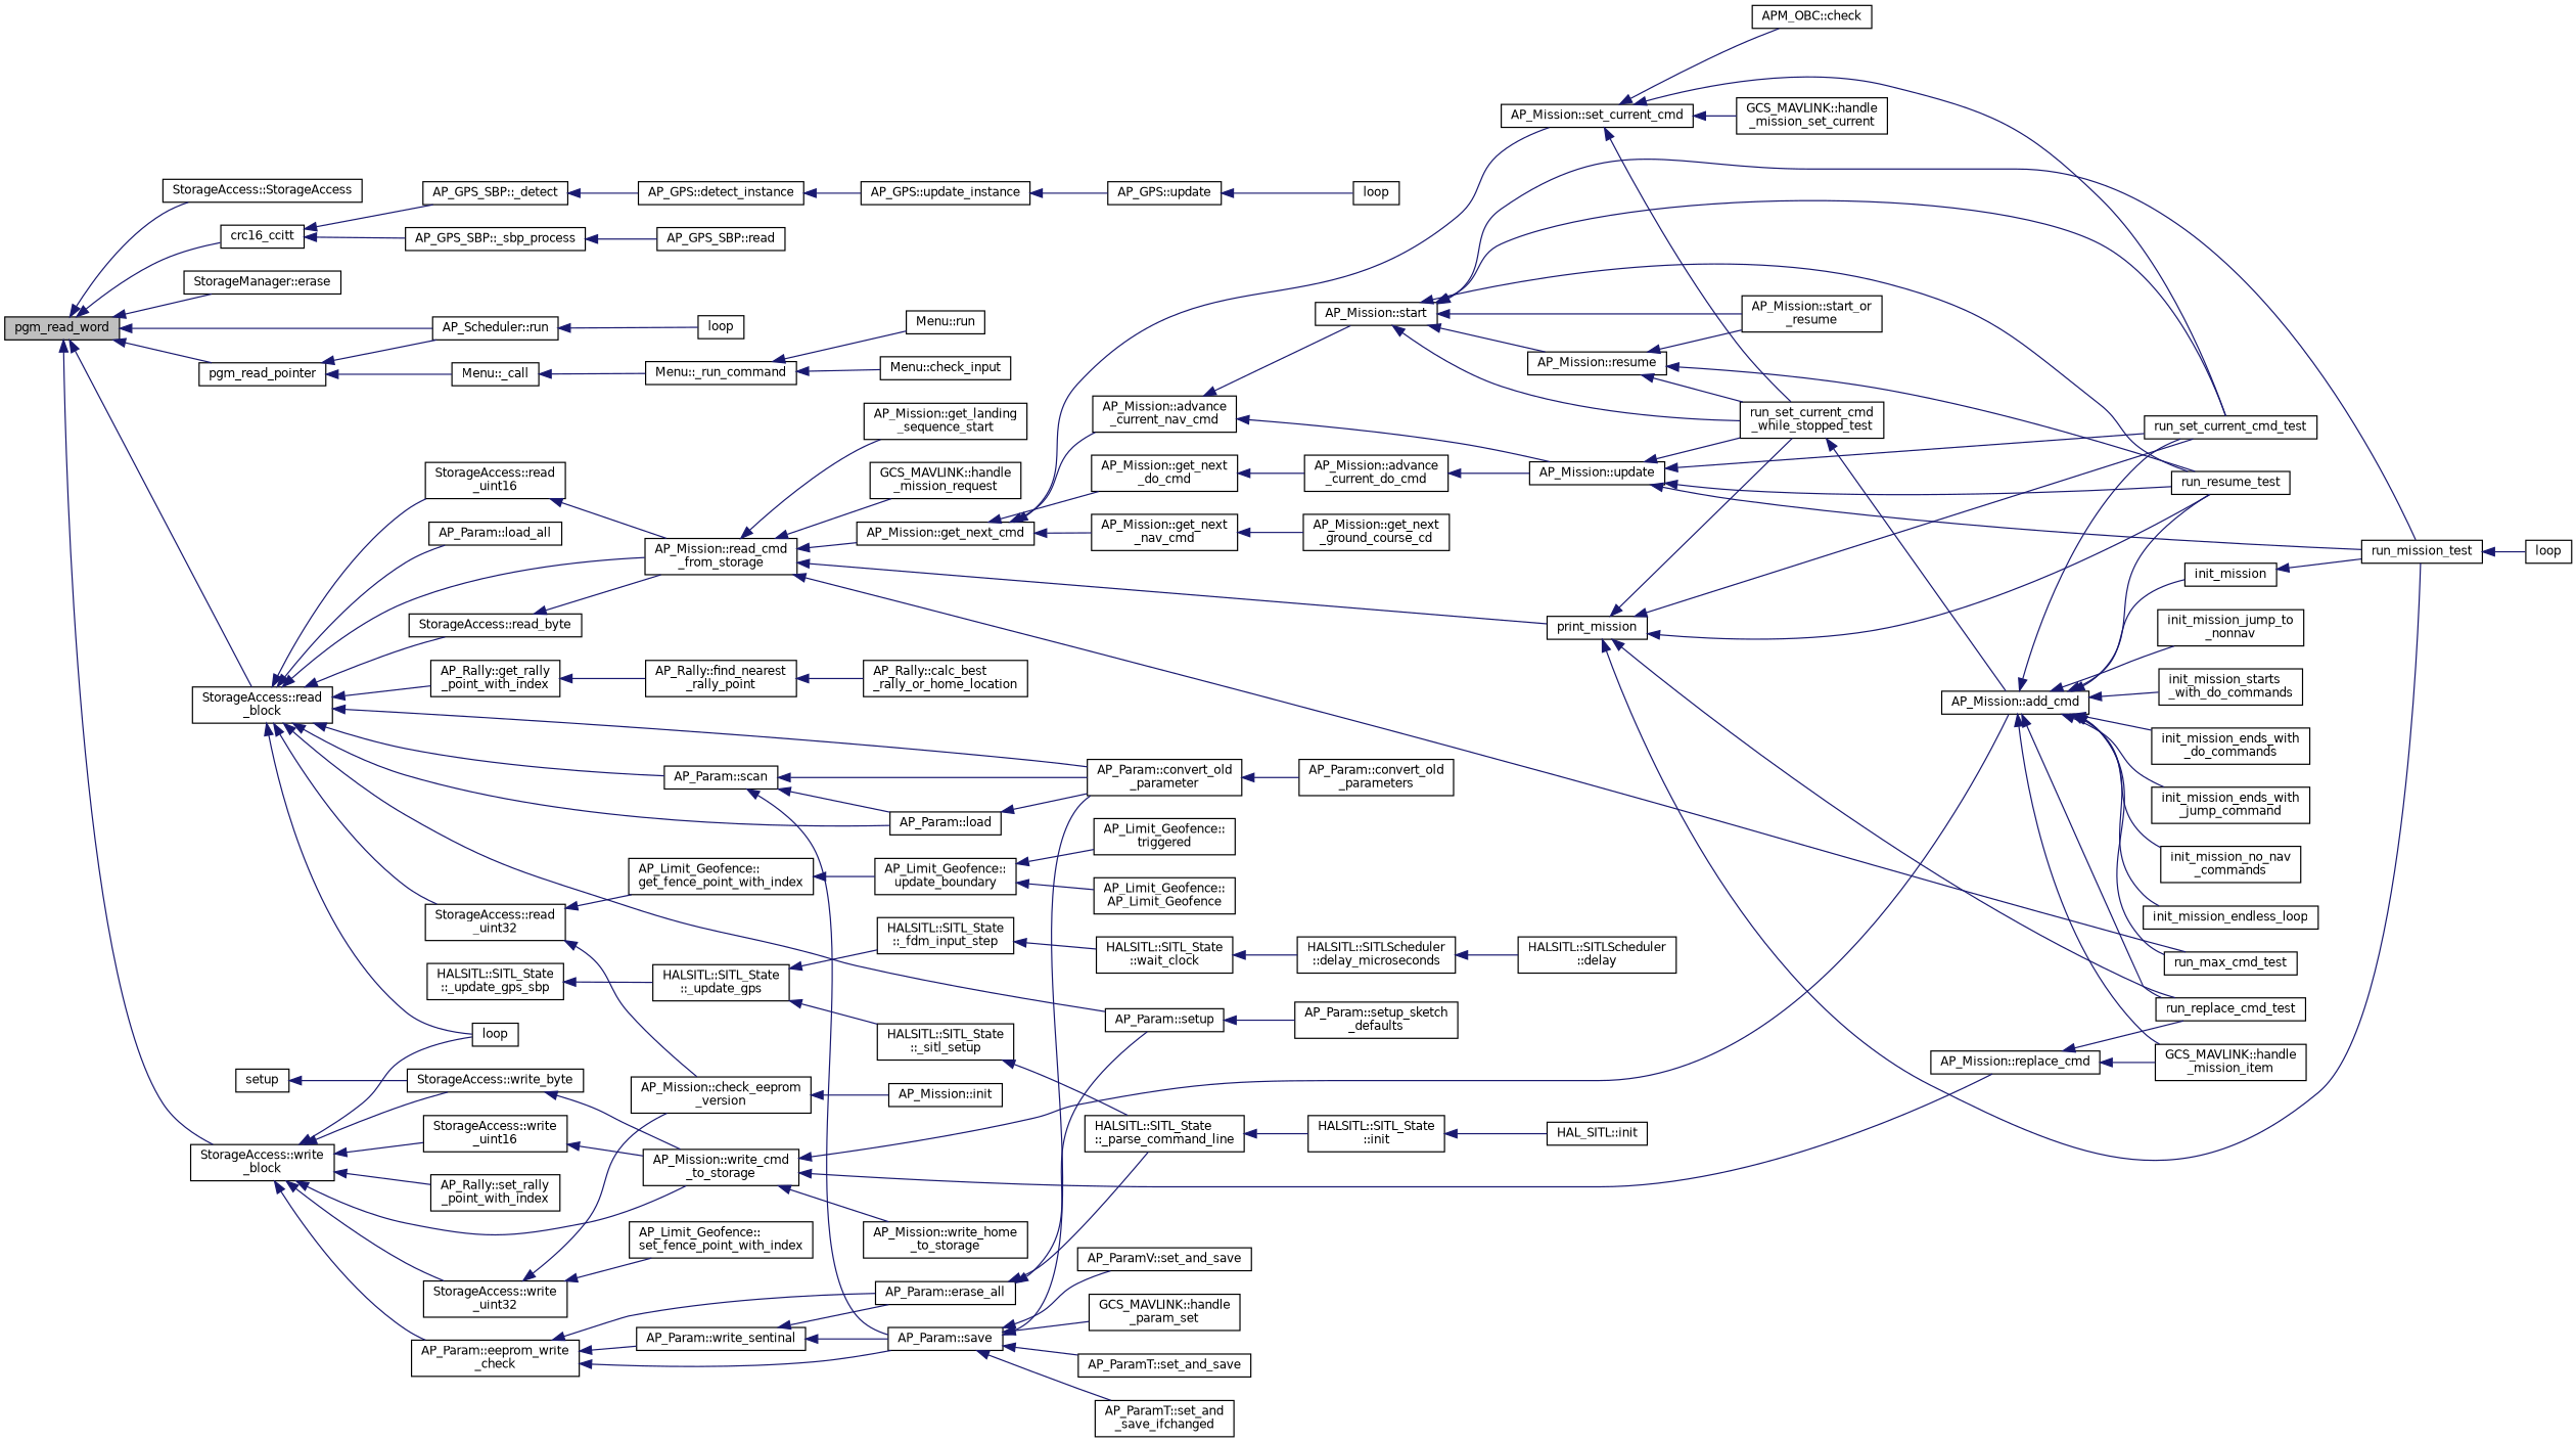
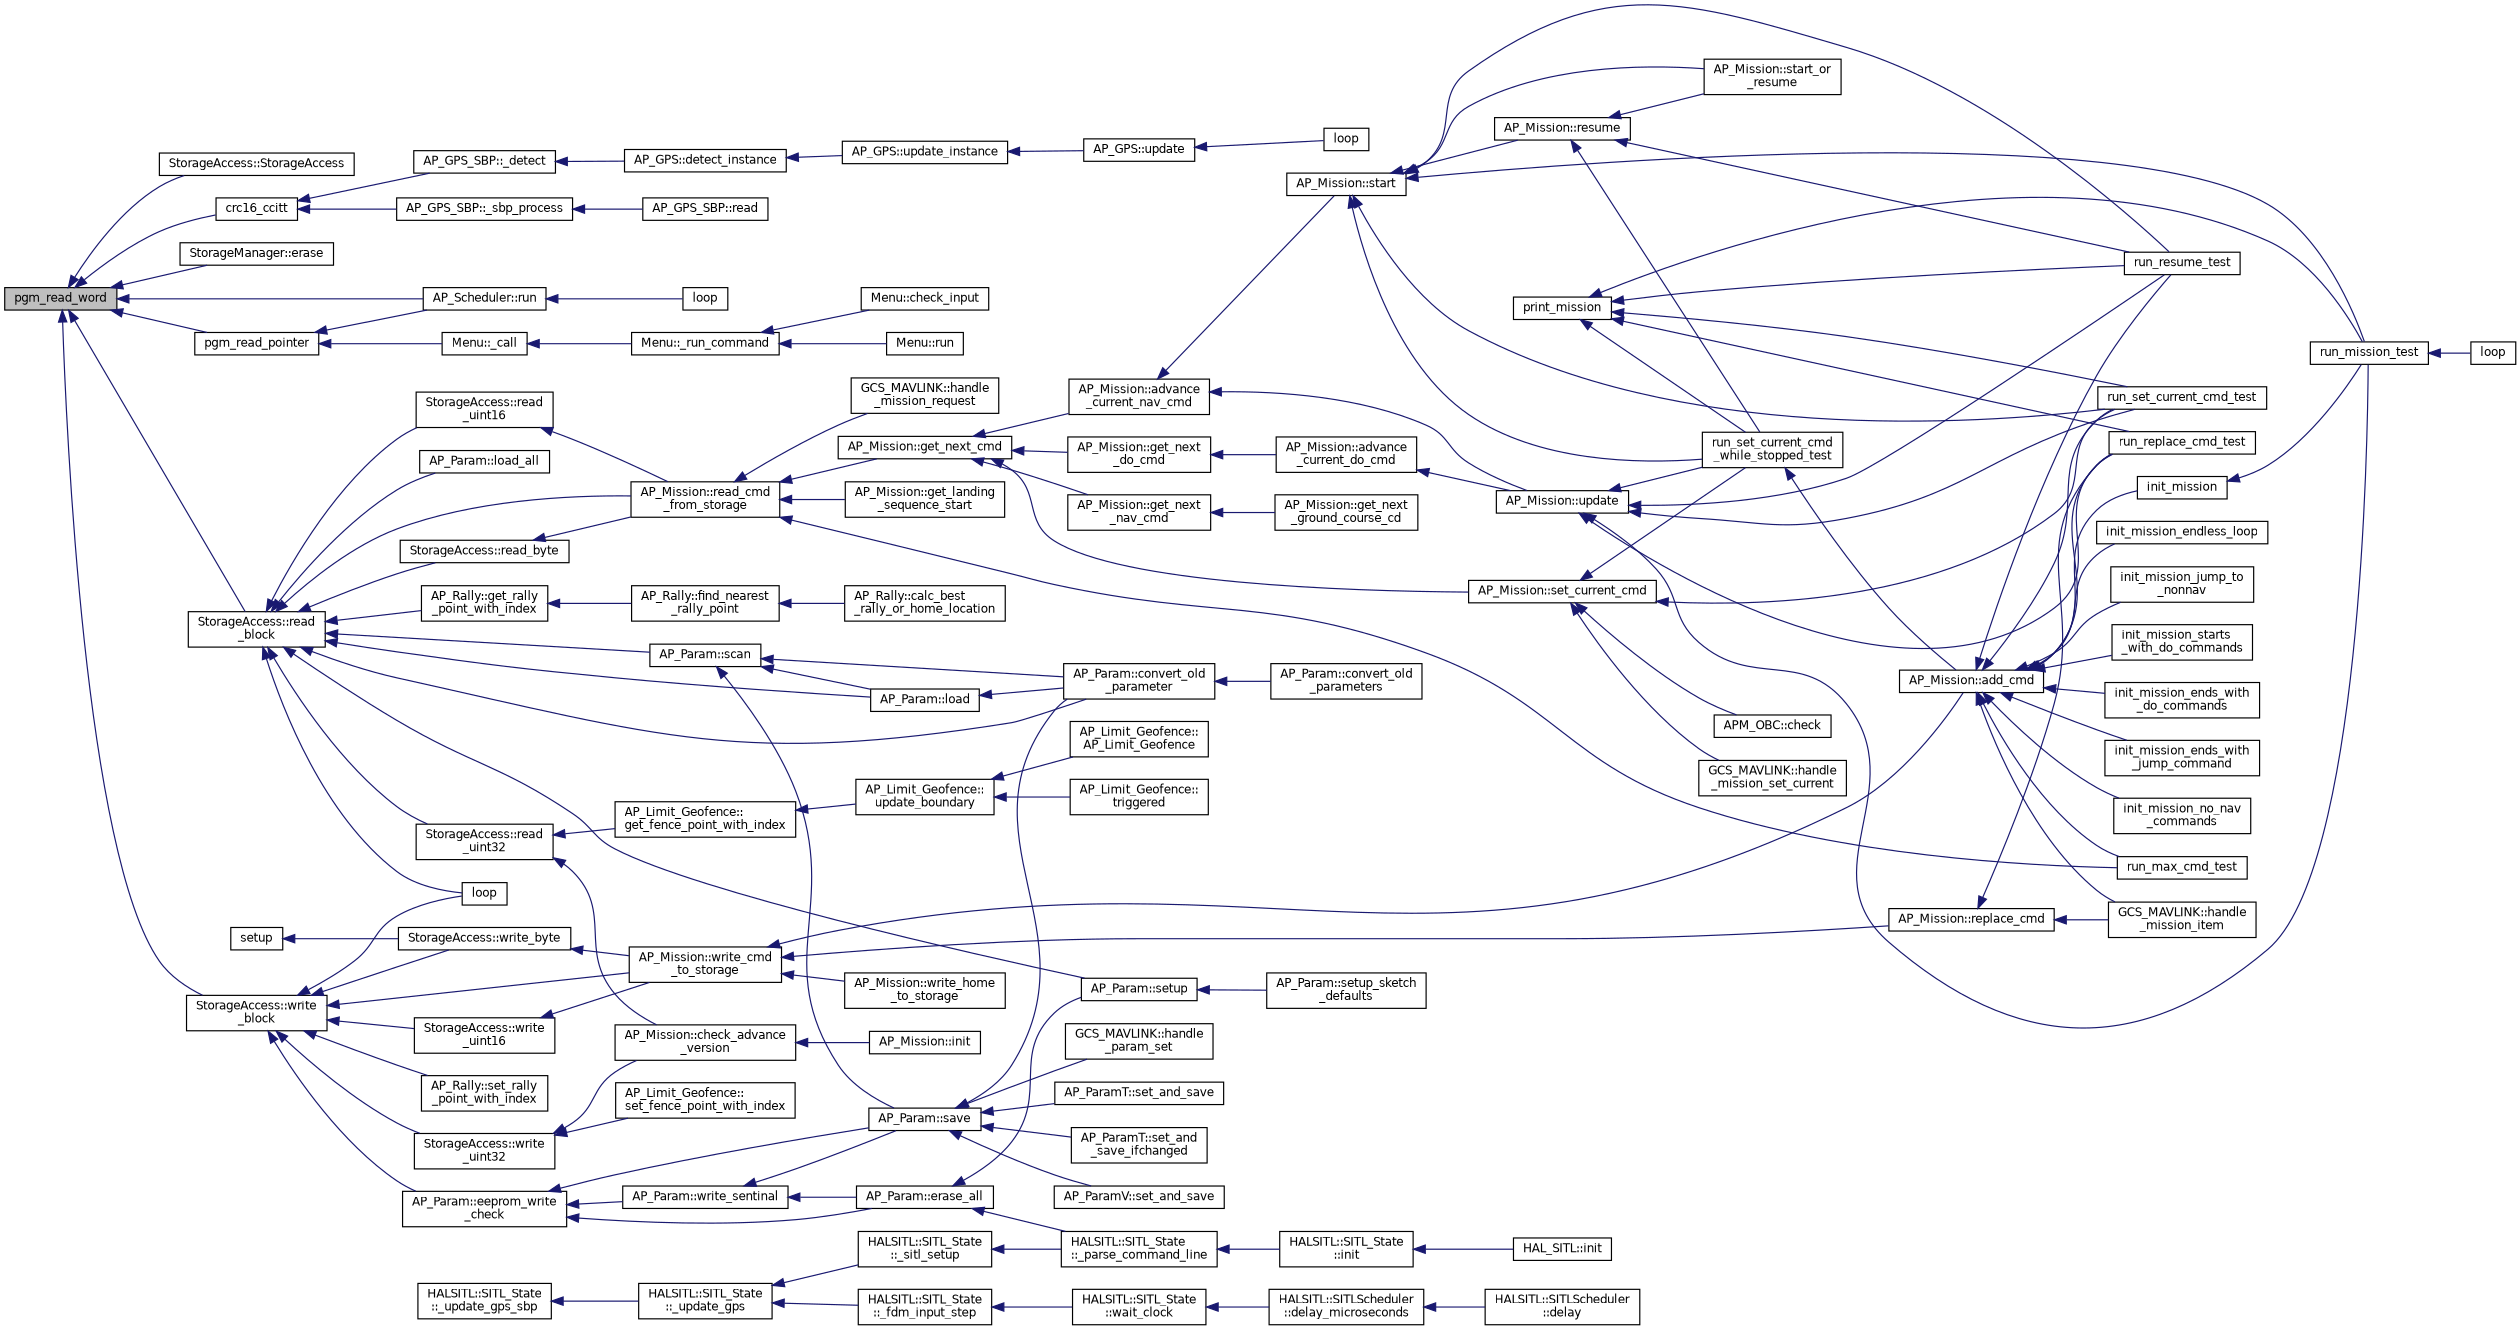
  digraph {
    rankdir=LR
    node [color=black fillcolor=white fontname=Helvetica fontsize=10 shape=record style=filled]
    edge [color=midnightblue dir=back fontname=Helvetica fontsize=10 labelfontname=Helvetica labelfontsize=10 style=solid]
    n1 [fillcolor=grey75 fontcolor=black height=0.2 label=pgm_read_word width=0.4]
    n2 [height=0.2 label=crc16_ccitt width=0.4]
    n3 [height=0.2 label="StorageManager::erase" width=0.4]
    n4 [height=0.2 label=pgm_read_pointer width=0.4]
    n5 [height=0.2 label="AP_Scheduler::run" width=0.4]
    n6 [height=0.2 label="StorageAccess::read\l_block" width=0.4]
    n7 [height=0.2 label="StorageAccess::StorageAccess" width=0.4]
    n8 [height=0.2 label="StorageAccess::write\l_block" width=0.4]
    n9 [height=0.2 label="AP_GPS_SBP::_detect" width=0.4]
    n10 [height=0.2 label="AP_GPS_SBP::_sbp_process" width=0.4]
    n11 [height=0.2 label="Menu::_call" width=0.4]
    n12 [height=0.2 label=loop width=0.4]
    n13 [height=0.2 label="AP_Mission::read_cmd\l_from_storage" width=0.4]
    n14 [height=0.2 label="AP_Param::setup" width=0.4]
    n15 [height=0.2 label="AP_Param::scan" width=0.4]
    n16 [height=0.2 label="AP_Param::convert_old\l_parameter" width=0.4]
    n17 [height=0.2 label="AP_Param::load" width=0.4]
    n18 [height=0.2 label="AP_Param::load_all" width=0.4]
    n19 [height=0.2 label="AP_Rally::get_rally\l_point_with_index" width=0.4]
    n20 [height=0.2 label=loop width=0.4]
    n21 [height=0.2 label="StorageAccess::read_byte" width=0.4]
    n22 [height=0.2 label="StorageAccess::read\l_uint16" width=0.4]
    n23 [height=0.2 label="StorageAccess::read\l_uint32" width=0.4]
    n24 [height=0.2 label="AP_Mission::write_cmd\l_to_storage" width=0.4]
    n25 [height=0.2 label="AP_Param::eeprom_write\l_check" width=0.4]
    n26 [height=0.2 label="AP_Rally::set_rally\l_point_with_index" width=0.4]
    n27 [height=0.2 label="StorageAccess::write_byte" width=0.4]
    n28 [height=0.2 label="StorageAccess::write\l_uint16" width=0.4]
    n29 [height=0.2 label="StorageAccess::write\l_uint32" width=0.4]
    n30 [height=0.2 label="AP_GPS::detect_instance" width=0.4]
    n31 [height=0.2 label="AP_GPS_SBP::read" width=0.4]
    n32 [height=0.2 label="AP_GPS::update_instance" width=0.4]
    n33 [height=0.2 label="AP_GPS::update" width=0.4]
    n34 [height=0.2 label=loop width=0.4]
    n35 [height=0.2 label="HALSITL::SITL_State\l::_update_gps_sbp" width=0.4]
    n36 [height=0.2 label="HALSITL::SITL_State\l::_update_gps" width=0.4]
    n37 [height=0.2 label="HALSITL::SITL_State\l::_sitl_setup" width=0.4]
    n38 [height=0.2 label="HALSITL::SITL_State\l::_fdm_input_step" width=0.4]
    n39 [height=0.2 label="HALSITL::SITL_State\l::_parse_command_line" width=0.4]
    n40 [height=0.2 label="HALSITL::SITL_State\l::wait_clock" width=0.4]
    n41 [height=0.2 label="HALSITL::SITL_State\l::init" width=0.4]
    n42 [height=0.2 label="HAL_SITL::init" width=0.4]
    n43 [height=0.2 label="HALSITL::SITLScheduler\l::delay_microseconds" width=0.4]
    n44 [height=0.2 label="HALSITL::SITLScheduler\l::delay" width=0.4]
    n45 [height=0.2 label="Menu::_run_command" width=0.4]
    n46 [height=0.2 label="Menu::run" width=0.4]
    n47 [height=0.2 label="Menu::check_input" width=0.4]
    n48 [height=0.2 label="AP_Mission::get_next_cmd" width=0.4]
    n49 [height=0.2 label="AP_Mission::get_landing\l_sequence_start" width=0.4]
    n50 [height=0.2 label=print_mission width=0.4]
    n51 [height=0.2 label=run_max_cmd_test width=0.4]
    n52 [height=0.2 label="GCS_MAVLINK::handle\l_mission_request" width=0.4]
    n53 [height=0.2 label="AP_Param::setup_sketch\l_defaults" width=0.4]
    n54 [height=0.2 label="AP_Param::save" width=0.4]
    n55 [height=0.2 label="AP_Param::convert_old\l_parameters" width=0.4]
    n56 [height=0.2 label="AP_Rally::find_nearest\l_rally_point" width=0.4]
    n57 [height=0.2 label="AP_Limit_Geofence::\lget_fence_point_with_index" width=0.4]
-   n58 [height=0.2 label="AP_Mission::check_eeprom\l_version" width=0.4]
+   n58 [height=0.2 label="AP_Mission::check_advance\l_version" width=0.4]
    n59 [height=0.2 label="AP_Mission::get_next\l_nav_cmd" width=0.4]
    n60 [height=0.2 label="AP_Mission::set_current_cmd" width=0.4]
    n61 [height=0.2 label="AP_Mission::advance\l_current_nav_cmd" width=0.4]
    n62 [height=0.2 label="AP_Mission::get_next\l_do_cmd" width=0.4]
    n63 [height=0.2 label=run_set_current_cmd_test width=0.4]
    n64 [height=0.2 label="run_set_current_cmd\l_while_stopped_test" width=0.4]
    n65 [height=0.2 label=run_resume_test width=0.4]
    n66 [height=0.2 label=run_mission_test width=0.4]
    n67 [height=0.2 label=run_replace_cmd_test width=0.4]
    n68 [height=0.2 label="AP_Mission::get_next\l_ground_course_cd" width=0.4]
    n69 [height=0.2 label="APM_OBC::check" width=0.4]
    n70 [height=0.2 label="GCS_MAVLINK::handle\l_mission_set_current" width=0.4]
    n71 [height=0.2 label="AP_Mission::start" width=0.4]
    n72 [height=0.2 label="AP_Mission::update" width=0.4]
    n73 [height=0.2 label="AP_Mission::advance\l_current_do_cmd" width=0.4]
    n74 [height=0.2 label="AP_Mission::add_cmd" width=0.4]
    n75 [height=0.2 label="AP_Mission::resume" width=0.4]
    n76 [height=0.2 label="AP_Mission::start_or\l_resume" width=0.4]
    n77 [height=0.2 label=loop width=0.4]
    n78 [height=0.2 label="AP_ParamT::set_and_save" width=0.4]
    n79 [height=0.2 label="AP_ParamT::set_and\l_save_ifchanged" width=0.4]
    n80 [height=0.2 label="AP_ParamV::set_and_save" width=0.4]
    n81 [height=0.2 label="GCS_MAVLINK::handle\l_param_set" width=0.4]
    n82 [height=0.2 label="AP_Rally::calc_best\l_rally_or_home_location" width=0.4]
    n83 [height=0.2 label="AP_Limit_Geofence::\lupdate_boundary" width=0.4]
    n84 [height=0.2 label="AP_Mission::init" width=0.4]
    n85 [height=0.2 label="AP_Limit_Geofence::\lAP_Limit_Geofence" width=0.4]
    n86 [height=0.2 label="AP_Limit_Geofence::\ltriggered" width=0.4]
    n87 [height=0.2 label="AP_Mission::replace_cmd" width=0.4]
    n88 [height=0.2 label="AP_Mission::write_home\l_to_storage" width=0.4]
    n89 [height=0.2 label="AP_Param::write_sentinal" width=0.4]
    n90 [height=0.2 label="AP_Param::erase_all" width=0.4]
    n91 [height=0.2 label="AP_Limit_Geofence::\lset_fence_point_with_index" width=0.4]
    n92 [height=0.2 label=init_mission width=0.4]
    n93 [height=0.2 label="init_mission_no_nav\l_commands" width=0.4]
    n94 [height=0.2 label=init_mission_endless_loop width=0.4]
    n95 [height=0.2 label="init_mission_jump_to\l_nonnav" width=0.4]
    n96 [height=0.2 label="init_mission_starts\l_with_do_commands" width=0.4]
    n97 [height=0.2 label="init_mission_ends_with\l_do_commands" width=0.4]
    n98 [height=0.2 label="init_mission_ends_with\l_jump_command" width=0.4]
    n99 [height=0.2 label="GCS_MAVLINK::handle\l_mission_item" width=0.4]
    n100 [height=0.2 label=setup width=0.4]
    n1 -> n2
    n1 -> n3
    n1 -> n4
    n1 -> n5
    n1 -> n6
    n1 -> n7
    n1 -> n8
    n2 -> n9
    n2 -> n10
    n4 -> n5
    n4 -> n11
    n5 -> n12
    n6 -> n13
    n6 -> n14
    n6 -> n15
    n6 -> n16
    n6 -> n17
    n6 -> n18
    n6 -> n19
    n6 -> n20
    n6 -> n21
    n6 -> n22
    n6 -> n23
    n8 -> n20
    n8 -> n24
    n8 -> n25
    n8 -> n26
    n8 -> n27
    n8 -> n28
    n8 -> n29
    n9 -> n30
    n10 -> n31
    n11 -> n45
    n13 -> n48
    n13 -> n49
-   n13 -> n50
    n13 -> n51
    n13 -> n52
    n14 -> n53
    n15 -> n16
    n15 -> n17
    n15 -> n54
    n16 -> n55
    n17 -> n16
    n19 -> n56
    n21 -> n13
    n22 -> n13
    n23 -> n57
    n23 -> n58
    n24 -> n74
    n24 -> n87
    n24 -> n88
    n25 -> n54
    n25 -> n89
    n25 -> n90
    n27 -> n24
    n28 -> n24
    n29 -> n58
    n29 -> n91
    n30 -> n32
    n32 -> n33
    n33 -> n34
    n35 -> n36
    n36 -> n37
    n36 -> n38
    n37 -> n39
    n38 -> n40
    n39 -> n41
    n40 -> n43
    n41 -> n42
    n43 -> n44
    n45 -> n46
    n45 -> n47
    n48 -> n59
    n48 -> n60
    n48 -> n61
    n48 -> n62
    n50 -> n63
    n50 -> n64
    n50 -> n65
    n50 -> n66
    n50 -> n67
    n54 -> n16
    n54 -> n78
    n54 -> n79
    n54 -> n80
    n54 -> n81
    n56 -> n82
    n57 -> n83
    n58 -> n84
    n59 -> n68
    n60 -> n63
    n60 -> n64
    n60 -> n69
    n60 -> n70
    n61 -> n71
    n61 -> n72
    n62 -> n73
    n64 -> n74
    n66 -> n77
    n71 -> n63
    n71 -> n64
    n71 -> n65
    n71 -> n66
    n71 -> n75
    n71 -> n76
    n72 -> n63
    n72 -> n64
    n72 -> n65
    n72 -> n66
+   n72 -> n67
    n73 -> n72
    n74 -> n51
    n74 -> n63
    n74 -> n65
    n74 -> n67
    n74 -> n92
    n74 -> n93
    n74 -> n94
    n74 -> n95
    n74 -> n96
    n74 -> n97
    n74 -> n98
    n74 -> n99
    n75 -> n64
    n75 -> n65
    n75 -> n76
    n83 -> n85
    n83 -> n86
    n87 -> n67
    n87 -> n99
    n89 -> n54
    n89 -> n90
    n90 -> n14
    n90 -> n39
    n92 -> n66
    n100 -> n27
  }
